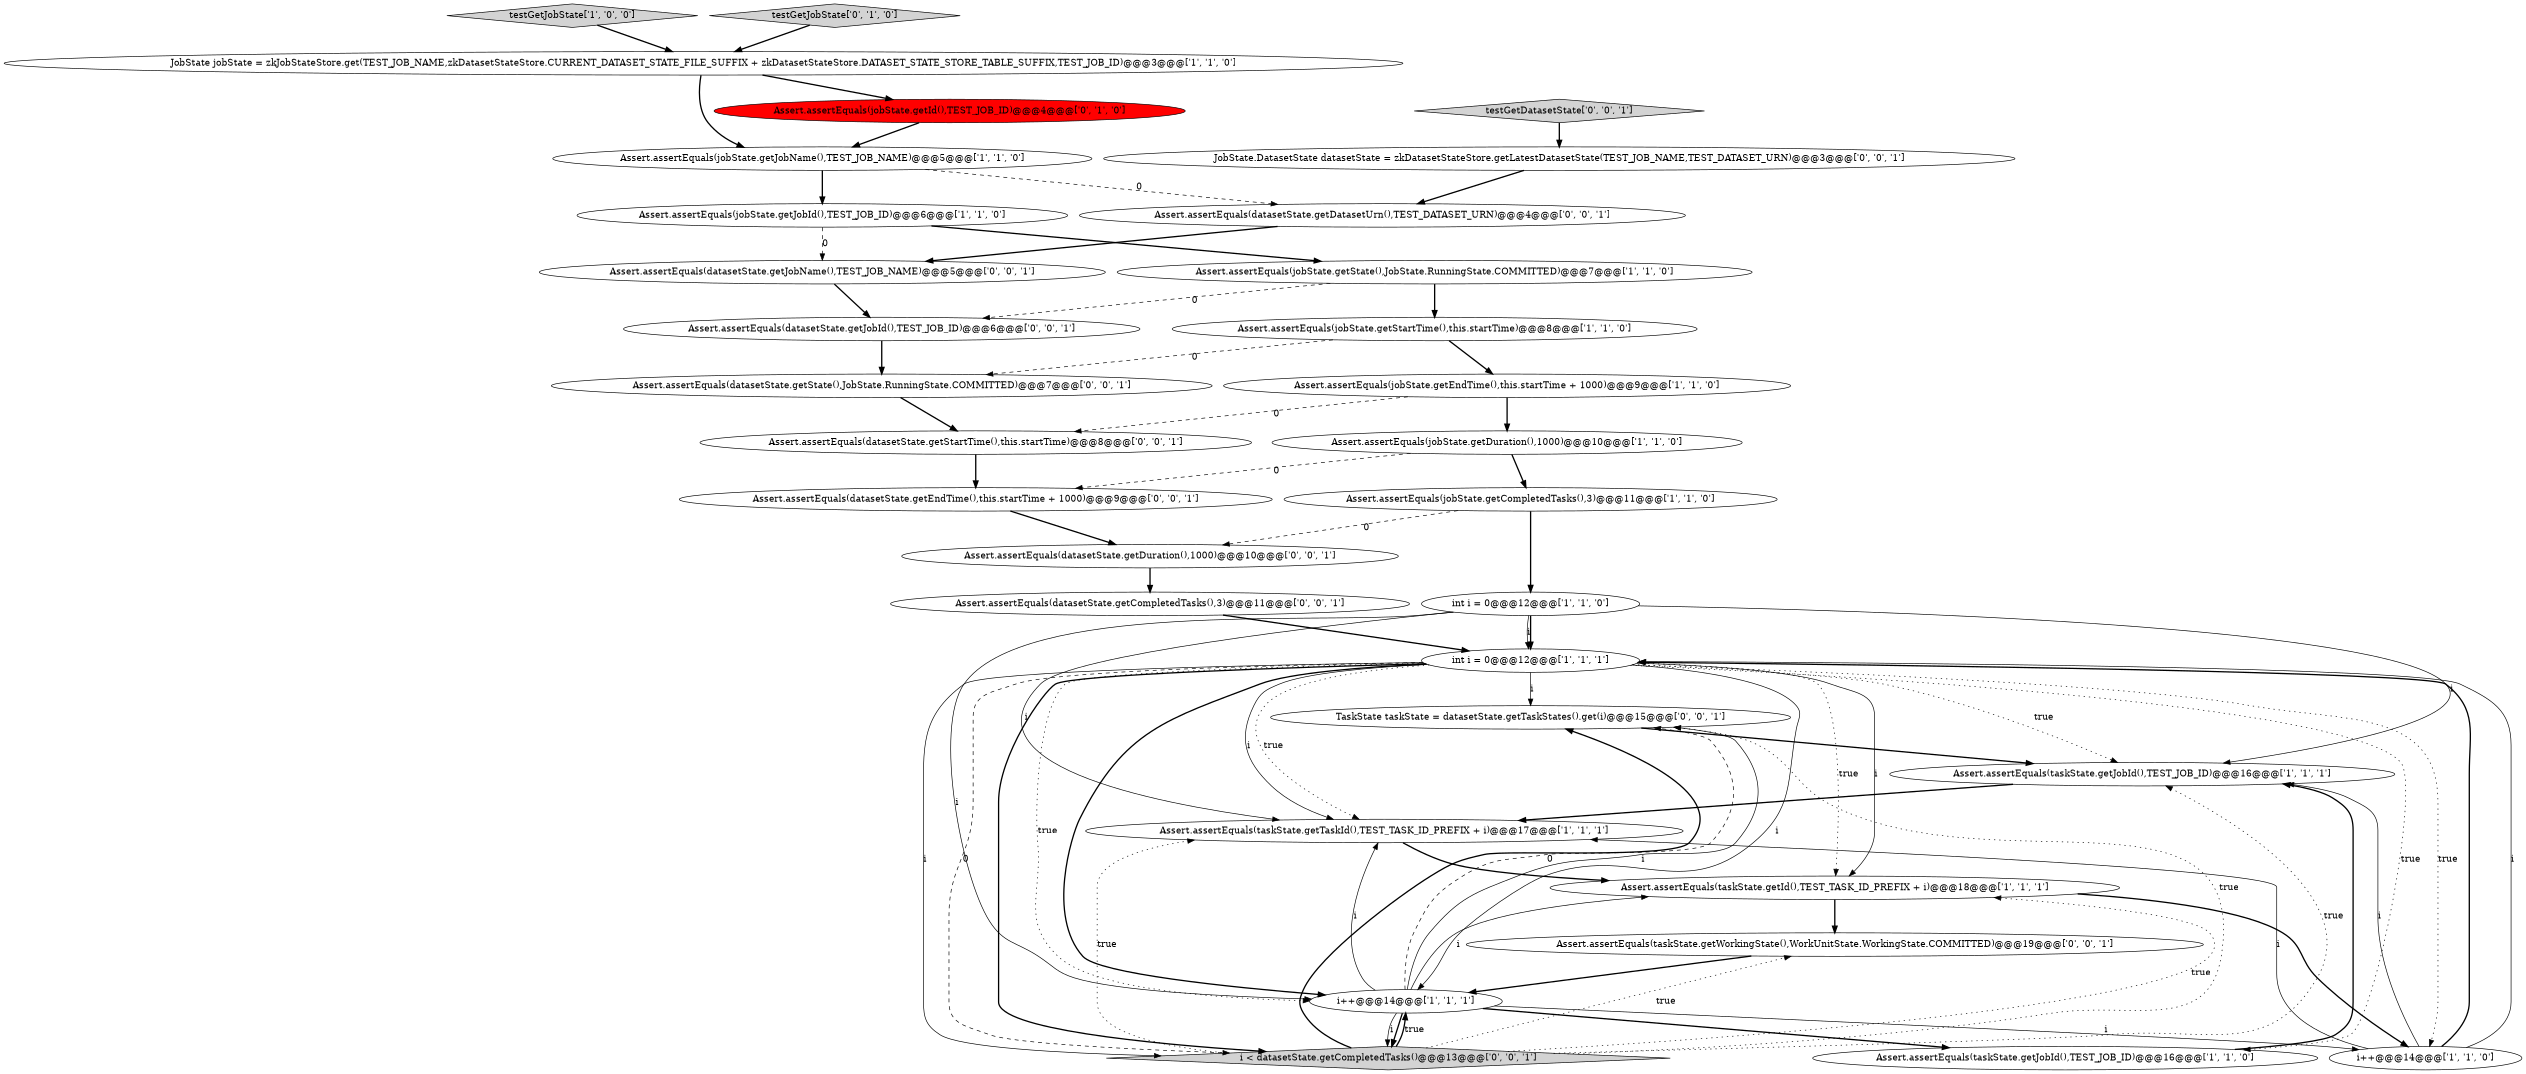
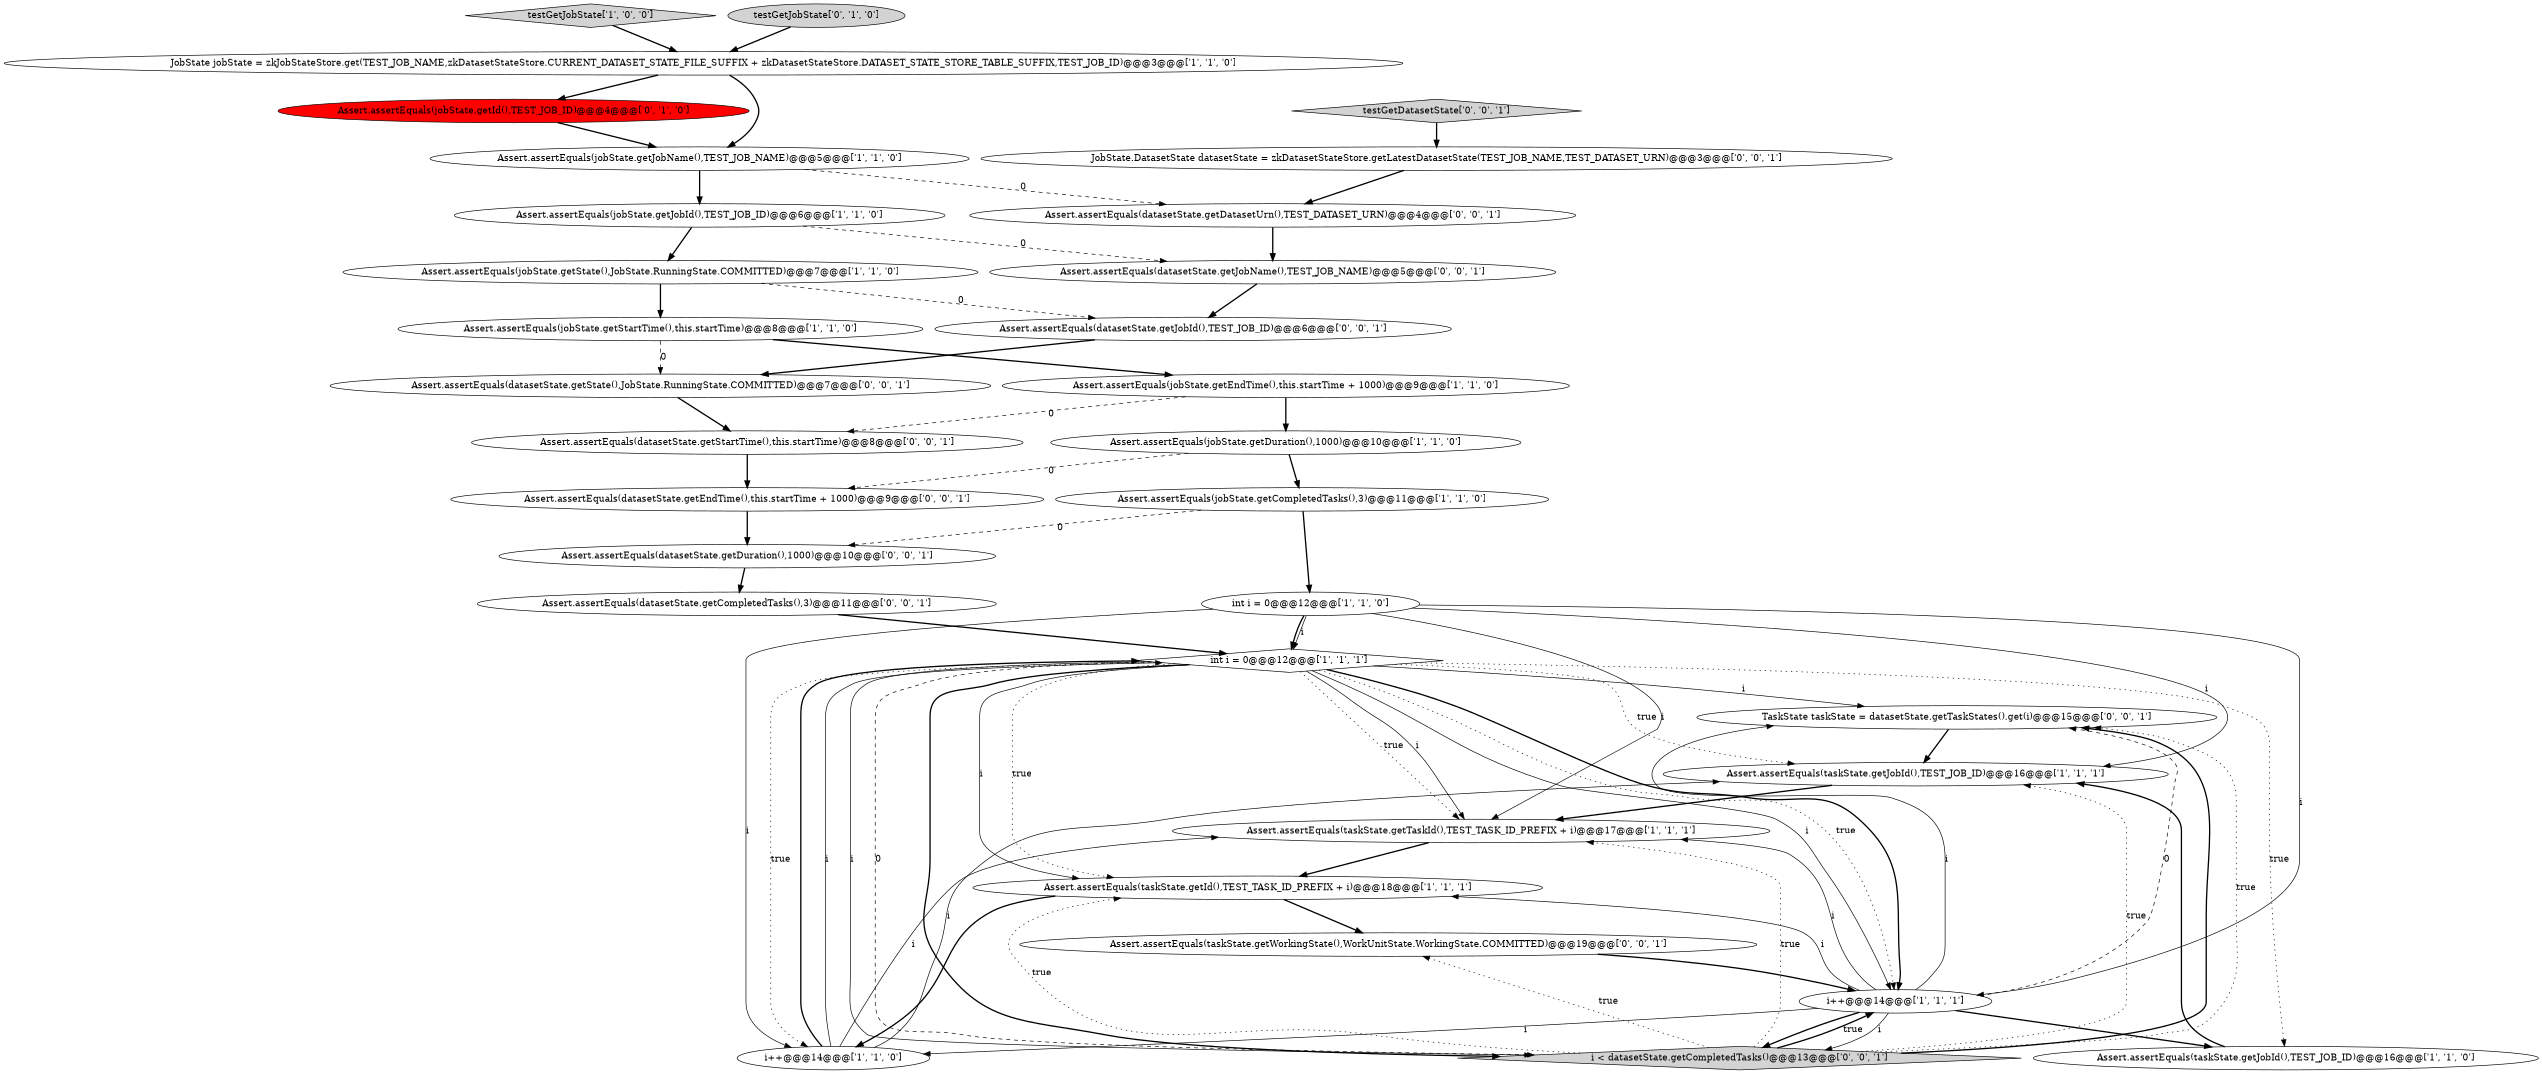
  digraph {
    node [fillcolor=white shape=ellipse style=filled]
    edge [style=bold]
    n1 [label="Assert.assertEquals(datasetState.getState(),JobState.RunningState.COMMITTED)@@@7@@@['0', '0', '1']"]
    n2 [label="Assert.assertEquals(datasetState.getStartTime(),this.startTime)@@@8@@@['0', '0', '1']"]
    n3 [label="Assert.assertEquals(datasetState.getEndTime(),this.startTime + 1000)@@@9@@@['0', '0', '1']"]
    n4 [fillcolor=lightgray label="testGetJobState['1', '0', '0']" shape=diamond]
    n5 [label="JobState jobState = zkJobStateStore.get(TEST_JOB_NAME,zkDatasetStateStore.CURRENT_DATASET_STATE_FILE_SUFFIX + zkDatasetStateStore.DATASET_STATE_STORE_TABLE_SUFFIX,TEST_JOB_ID)@@@3@@@['1', '1', '0']"]
    n6 [label="Assert.assertEquals(jobState.getJobName(),TEST_JOB_NAME)@@@5@@@['1', '1', '0']"]
    n7 [fillcolor=red label="Assert.assertEquals(jobState.getId(),TEST_JOB_ID)@@@4@@@['0', '1', '0']"]
    n8 [label="TaskState taskState = datasetState.getTaskStates().get(i)@@@15@@@['0', '0', '1']"]
    n9 [label="Assert.assertEquals(taskState.getJobId(),TEST_JOB_ID)@@@16@@@['1', '1', '1']"]
    n10 [label="Assert.assertEquals(taskState.getTaskId(),TEST_TASK_ID_PREFIX + i)@@@17@@@['1', '1', '1']"]
    n11 [label="Assert.assertEquals(datasetState.getDatasetUrn(),TEST_DATASET_URN)@@@4@@@['0', '0', '1']"]
    n12 [label="Assert.assertEquals(jobState.getJobId(),TEST_JOB_ID)@@@6@@@['1', '1', '0']"]
    n13 [label="Assert.assertEquals(datasetState.getJobName(),TEST_JOB_NAME)@@@5@@@['0', '0', '1']"]
    n14 [label="Assert.assertEquals(jobState.getState(),JobState.RunningState.COMMITTED)@@@7@@@['1', '1', '0']"]
    n15 [label="Assert.assertEquals(jobState.getStartTime(),this.startTime)@@@8@@@['1', '1', '0']"]
    n16 [label="Assert.assertEquals(jobState.getEndTime(),this.startTime + 1000)@@@9@@@['1', '1', '0']"]
    n17 [label="Assert.assertEquals(jobState.getDuration(),1000)@@@10@@@['1', '1', '0']"]
    n18 [fillcolor=lightgray label="i < datasetState.getCompletedTasks()@@@13@@@['0', '0', '1']" shape=diamond]
    n19 [label="i++@@@14@@@['1', '1', '1']"]
    n20 [label="Assert.assertEquals(taskState.getId(),TEST_TASK_ID_PREFIX + i)@@@18@@@['1', '1', '1']"]
    n21 [label="Assert.assertEquals(taskState.getWorkingState(),WorkUnitState.WorkingState.COMMITTED)@@@19@@@['0', '0', '1']"]
    n22 [label="Assert.assertEquals(taskState.getJobId(),TEST_JOB_ID)@@@16@@@['1', '1', '0']"]
    n23 [label="i++@@@14@@@['1', '1', '0']"]
    n24 [label="Assert.assertEquals(datasetState.getCompletedTasks(),3)@@@11@@@['0', '0', '1']"]
-   n25 [label="int i = 0@@@12@@@['1', '1', '1']"]
+   n25 [label="int i = 0@@@12@@@['1', '1', '1']" shape=diamond]
    n26 [label="Assert.assertEquals(datasetState.getJobId(),TEST_JOB_ID)@@@6@@@['0', '0', '1']"]
    n27 [label="Assert.assertEquals(datasetState.getDuration(),1000)@@@10@@@['0', '0', '1']"]
    n28 [label="Assert.assertEquals(jobState.getCompletedTasks(),3)@@@11@@@['1', '1', '0']"]
    n29 [label="int i = 0@@@12@@@['1', '1', '0']"]
    n30 [fillcolor=lightgray label="testGetDatasetState['0', '0', '1']" shape=diamond]
    n31 [label="JobState.DatasetState datasetState = zkDatasetStateStore.getLatestDatasetState(TEST_JOB_NAME,TEST_DATASET_URN)@@@3@@@['0', '0', '1']"]
-   n32 [fillcolor=lightgray label="testGetJobState['0', '1', '0']" shape=diamond]
+   n32 [fillcolor=lightgray label="testGetJobState['0', '1', '0']"]
    n1 -> n2
    n2 -> n3
    n3 -> n27
    n4 -> n5
    n5 -> n6
    n5 -> n7
    n6 -> n11 [label=0 style=dashed]
    n6 -> n12
    n7 -> n6
    n8 -> n9
    n9 -> n10
    n10 -> n20
    n11 -> n13
    n12 -> n13 [label=0 style=dashed]
    n12 -> n14
    n13 -> n26
    n14 -> n15
    n14 -> n26 [label=0 style=dashed]
    n15 -> n1 [label=0 style=dashed]
    n15 -> n16
    n16 -> n2 [label=0 style=dashed]
    n16 -> n17
    n17 -> n3 [label=0 style=dashed]
    n17 -> n28
    n18 -> n8
    n18 -> n8 [label=true style=dotted]
    n18 -> n9 [label=true style=dotted]
    n18 -> n10 [label=true style=dotted]
    n18 -> n19 [label=true]
    n18 -> n20 [label=true style=dotted]
    n18 -> n21 [label=true style=dotted]
    n19 -> n8 [label=i style=solid]
    n19 -> n8 [label=0 style=dashed]
    n19 -> n10 [label=i style=solid]
    n19 -> n18
    n19 -> n18 [label=i style=solid]
    n19 -> n20 [label=i style=solid]
    n19 -> n22
    n19 -> n23 [label=i style=solid]
    n20 -> n21
    n20 -> n23
    n21 -> n19
    n22 -> n9
    n23 -> n9 [label=i style=solid]
    n23 -> n10 [label=i style=solid]
    n23 -> n25
    n23 -> n25 [label=i style=solid]
    n24 -> n25
    n25 -> n8 [label=i style=solid]
    n25 -> n9 [label=true style=dotted]
    n25 -> n10 [label=true style=dotted]
    n25 -> n10 [label=i style=solid]
    n25 -> n18 [label=i style=solid]
    n25 -> n18 [label=0 style=dashed]
    n25 -> n18
    n25 -> n19 [label=i style=solid]
    n25 -> n19 [label=true style=dotted]
    n25 -> n19
    n25 -> n20 [label=true style=dotted]
    n25 -> n20 [label=i style=solid]
    n25 -> n22 [label=true style=dotted]
    n25 -> n23 [label=true style=dotted]
    n26 -> n1
    n27 -> n24
    n28 -> n27 [label=0 style=dashed]
    n28 -> n29
    n29 -> n9 [label=i style=solid]
    n29 -> n10 [label=i style=solid]
    n29 -> n19 [label=i style=solid]
+   n29 -> n23 [label=i style=solid]
    n29 -> n25
    n29 -> n25 [label=i style=solid]
    n30 -> n31
    n31 -> n11
    n32 -> n5
  }
